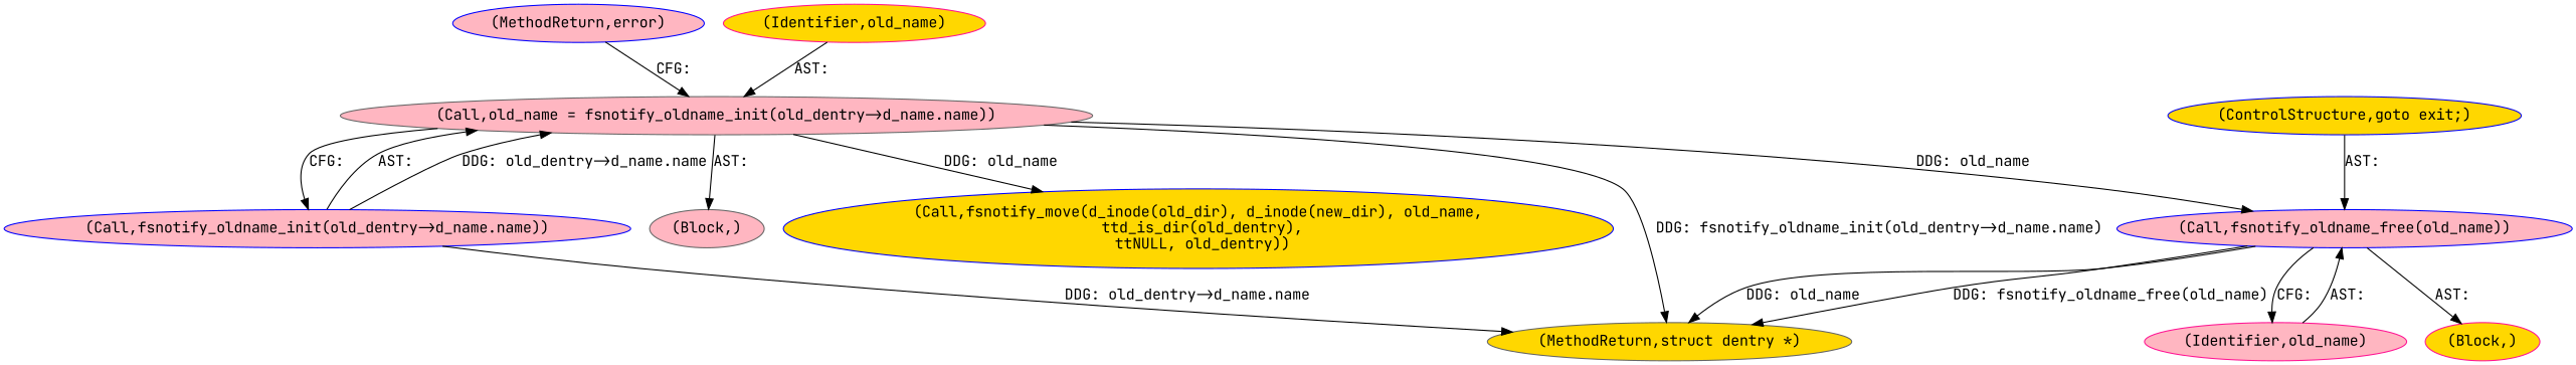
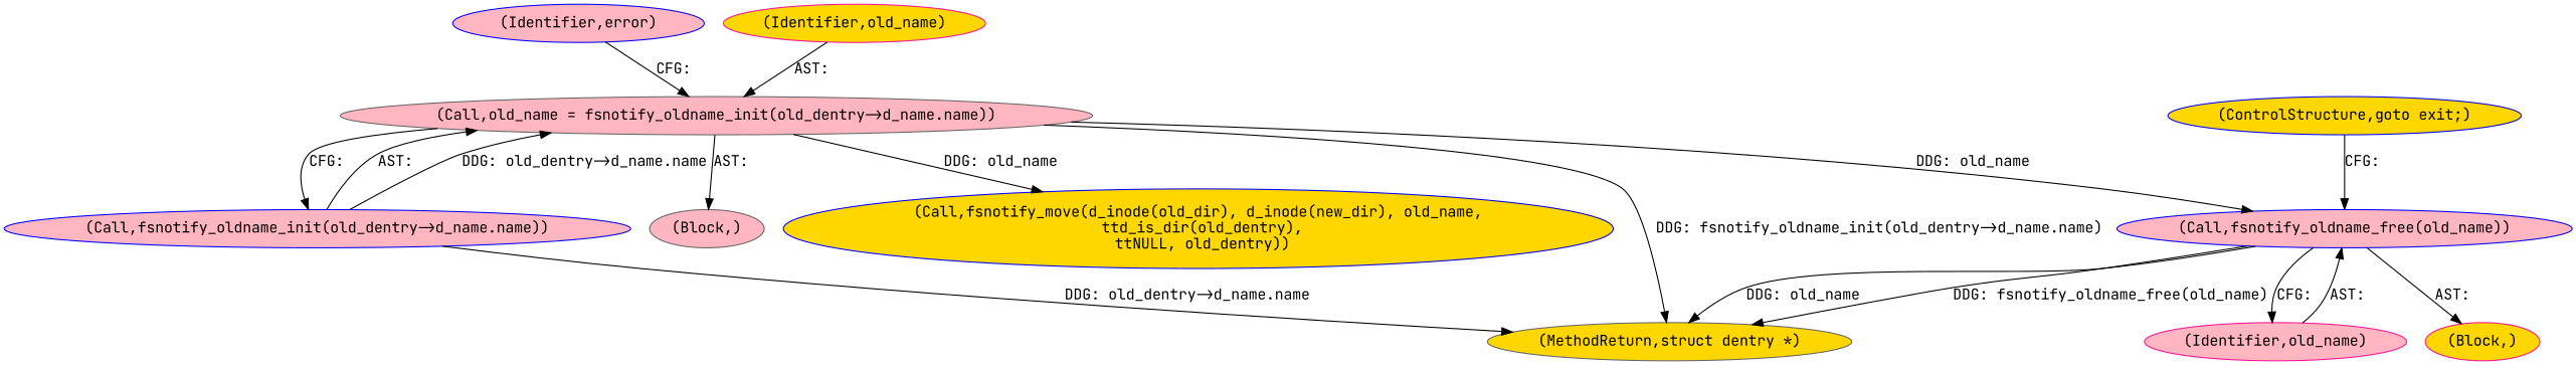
  digraph {
    fontname="JetBrains Mono"
    node [color=blue fillcolor=lightpink fontname="JetBrains Mono" style=filled]
    edge [fontname="JetBrains Mono"]
    n1 [label="(Call,fsnotify_oldname_free(old_name))"]
    n2 [color=gray40 fillcolor=gold label="(MethodReturn,struct dentry *)"]
    n3 [color=deeppink fillcolor=gold label="(Block,)"]
    n4 [color=deeppink label="(Identifier,old_name)"]
    n5 [color=gray40 label="(Call,old_name = fsnotify_oldname_init(old_dentry->d_name.name))"]
    n6 [label="(Call,fsnotify_oldname_init(old_dentry->d_name.name))"]
    n7 [color=gray40 label="(Block,)"]
    n8 [fillcolor=gold label="(Call,fsnotify_move(d_inode(old_dir), d_inode(new_dir), old_name,\n \t\td_is_dir(old_dentry),\n \t\tNULL, old_dentry))"]
-   n9 [label="(MethodReturn,error)"]
+   n9 [label="(Identifier,error)"]
    n10 [fillcolor=gold label="(ControlStructure,goto exit;)"]
    n11 [color=deeppink fillcolor=gold label="(Identifier,old_name)"]
    n1 -> n2 [label="DDG: fsnotify_oldname_free(old_name)"]
    n1 -> n2 [label="DDG: old_name"]
    n1 -> n3 [label="AST: "]
    n1 -> n4 [label="CFG: "]
    n4 -> n1 [label="AST: "]
    n5 -> n1 [label="DDG: old_name"]
    n5 -> n2 [label="DDG: fsnotify_oldname_init(old_dentry->d_name.name)"]
    n5 -> n6 [label="CFG: "]
    n5 -> n7 [label="AST: "]
    n5 -> n8 [label="DDG: old_name"]
    n6 -> n2 [label="DDG: old_dentry->d_name.name"]
    n6 -> n5 [label="AST: "]
    n6 -> n5 [label="DDG: old_dentry->d_name.name"]
    n9 -> n5 [label="CFG: "]
-   n10 -> n1 [label="AST: "]
+   n10 -> n1 [label="CFG: "]
    n11 -> n5 [label="AST: "]
  }
